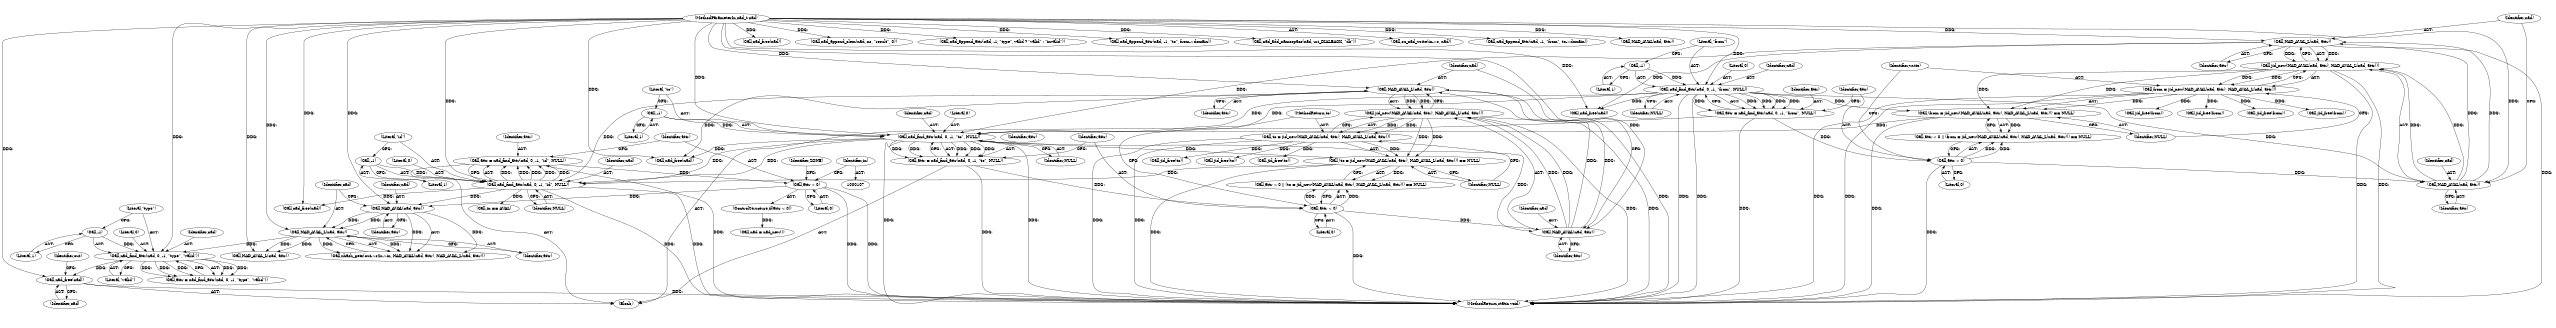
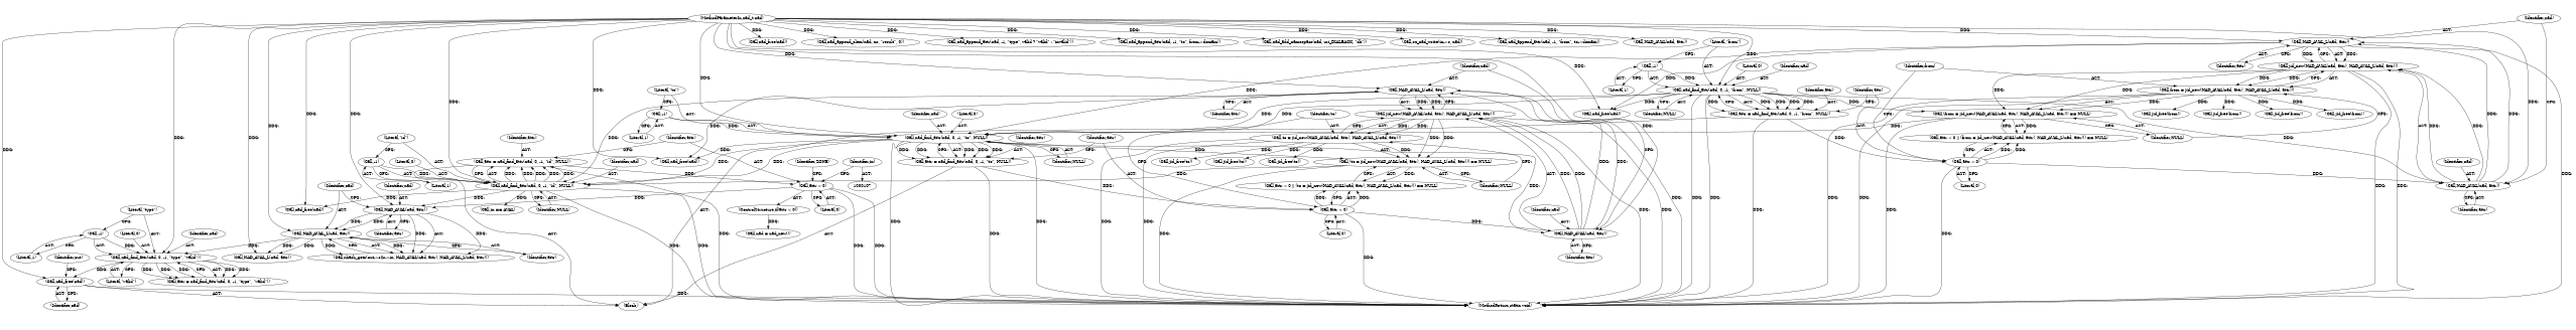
  digraph {
    n1 [label="(Call,nad_free(nad))"]
    n2 [label="(Block,)"]
    n3 [label="(MethodReturn,static void)"]
    n4 [label="(Identifier,nad)"]
    n5 [label="(Call,nad_find_attr(nad, 0, -1, \"type\", \"valid\"))"]
    n6 [label="(Call,attr = nad_find_attr(nad, 0, -1, \"type\", \"valid\"))"]
    n7 [label="(Literal,\"valid\")"]
    n8 [label="(Call,NAD_AVAL_L(nad, attr))"]
    n9 [label="(Identifier,attr)"]
    n10 [label="(Call,NAD_AVAL_L(nad, attr))"]
    n11 [label="(Call,xhash_getx(out->s2s->in, NAD_AVAL(nad, attr), NAD_AVAL_L(nad, attr)))"]
    n12 [label="(Call,NAD_AVAL(nad, attr))"]
    n13 [label="(Identifier,attr)"]
    n14 [label="(Call,nad_find_attr(nad, 0, -1, \"id\", NULL))"]
    n15 [label="(Call,attr = nad_find_attr(nad, 0, -1, \"id\", NULL))"]
    n16 [label="(Call,nad_free(nad))"]
    n17 [label="(Identifier,NULL)"]
    n18 [label="(Call,in == AVAL)"]
    n19 [label="(Call,attr < 0)"]
    n20 [label="(Call,NAD_AVAL_L(nad, attr))"]
    n21 [label="(Call,jid_new(NAD_AVAL(nad, attr), NAD_AVAL_L(nad, attr)))"]
    n22 [label="(Call,nad_free(nad))"]
    n23 [label="(Identifier,attr)"]
    n24 [label="(Call,(to = jid_new(NAD_AVAL(nad, attr), NAD_AVAL_L(nad, attr))) == NULL)"]
    n25 [label="(Call,to = jid_new(NAD_AVAL(nad, attr), NAD_AVAL_L(nad, attr)))"]
    n26 [label="(Call,NAD_AVAL(nad, attr))"]
    n27 [label="(Identifier,attr)"]
    n28 [label="(Call,nad_find_attr(nad, 0, -1, \"to\", NULL))"]
    n29 [label="(Call,attr = nad_find_attr(nad, 0, -1, \"to\", NULL))"]
    n30 [label="(Identifier,NULL)"]
    n31 [label="(Call,attr < 0)"]
    n32 [label="(Call,attr < 0 || (to = jid_new(NAD_AVAL(nad, attr), NAD_AVAL_L(nad, attr))) == NULL)"]
    n33 [label="(Identifier,NULL)"]
    n34 [label="(Call,NAD_AVAL_L(nad, attr))"]
    n35 [label="(Call,jid_new(NAD_AVAL(nad, attr), NAD_AVAL_L(nad, attr)))"]
    n36 [label="(Call,nad_free(nad))"]
    n37 [label="(Identifier,attr)"]
    n38 [label="(Call,(from = jid_new(NAD_AVAL(nad, attr), NAD_AVAL_L(nad, attr))) == NULL)"]
    n39 [label="(Call,from = jid_new(NAD_AVAL(nad, attr), NAD_AVAL_L(nad, attr)))"]
    n40 [label="(Call,NAD_AVAL(nad, attr))"]
    n41 [label="(Identifier,attr)"]
    n42 [label="(Call,nad_find_attr(nad, 0, -1, \"from\", NULL))"]
    n43 [label="(Call,attr = nad_find_attr(nad, 0, -1, \"from\", NULL))"]
    n44 [label="(Identifier,NULL)"]
    n45 [label="(Call,attr < 0)"]
    n46 [label="(Call,attr < 0 || (from = jid_new(NAD_AVAL(nad, attr), NAD_AVAL_L(nad, attr))) == NULL)"]
    n47 [label="(Identifier,NULL)"]
    n48 [label="(MethodParameterIn,nad_t nad)"]
    n49 [label="(Call,nad_free(nad))"]
    n50 [label="(Call,nad_append_elem(nad, ns, \"result\", 0))"]
    n51 [label="(Call,nad_append_attr(nad, -1, \"type\", valid ? \"valid\" : \"invalid\"))"]
    n52 [label="(Call,nad_append_attr(nad, -1, \"to\", from->domain))"]
    n53 [label="(Call,nad_add_namespace(nad, uri_DIALBACK, \"db\"))"]
    n54 [label="(Call,sx_nad_write(in->s, nad))"]
    n55 [label="(Call,nad_append_attr(nad, -1, \"from\", to->domain))"]
    n56 [label="(Call,NAD_AVAL(nad, attr))"]
    n57 [label="(Call,nad = nad_new())"]
    n58 [label="(Call,-1)"]
    n59 [label="(Literal,1)"]
    n60 [label="(Literal,0)"]
    n61 [label="(Call,-1)"]
    n62 [label="(Literal,1)"]
    n63 [label="(Call,jid_free(from))"]
    n64 [label="(Call,jid_free(from))"]
    n65 [label="(Call,jid_free(from))"]
    n66 [label="(Call,jid_free(from))"]
    n67 [label="(Literal,0)"]
    n68 [label="(Call,-1)"]
    n69 [label="(Literal,1)"]
    n70 [label="(Call,jid_free(to))"]
    n71 [label="(Call,jid_free(to))"]
    n72 [label="(Call,jid_free(to))"]
    n73 [label="(ControlStructure,if(attr < 0))"]
    n74 [label="(Literal,0)"]
    n75 [label="(Call,-1)"]
    n76 [label="(Literal,1)"]
    n77 [label="(Identifier,attr)"]
    n78 [label="(Identifier,nad)"]
    n79 [label="(Identifier,attr)"]
    n80 [label="(Identifier,nad)"]
    n81 [label="(Literal,\"id\")"]
    n82 [label="(Literal,\"to\")"]
    n83 [label="(Identifier,nad)"]
    n84 [label="(Literal,0)"]
    n85 [label="(Identifier,attr)"]
    n86 [label="(Identifier,nad)"]
    n87 [label="(Identifier,nad)"]
    n88 [label="(Identifier,out)"]
    n89 [label="(Identifier,ZONE)"]
    n90 [label="(Identifier,nad)"]
    n91 [label="(Identifier,attr)"]
    n92 [label="(Literal,0)"]
    n93 [label="(Identifier,attr)"]
    n94 [label="(Literal,0)"]
    n95 [label="(Identifier,nad)"]
    n96 [label="(Literal,0)"]
    n97 [label="(Identifier,in)"]
    1000107
    n99 [label="(Literal,\"from\")"]
    n100 [label="(Identifier,nad)"]
    n101 [label="(Identifier,nad)"]
    n102 [label="(Literal,\"type\")"]
    n103 [label="(Identifier,nad)"]
-   n104 [label="(MethodReturn,to)"]
+   n104 [label="(Identifier,to)"]
    n105 [label="(Identifier,attr)"]
-   n106 [label="(Identifier,write)"]
+   n106 [label="(Identifier,from)"]
    n1 -> n2 [label="AST: "]
    n1 -> n3 [label="DDG: "]
    n1 -> n4 [label="CFG: "]
    n4 -> n1 [label="AST: "]
    n5 -> n1 [label="DDG: "]
    n5 -> n6 [label="AST: "]
    n5 -> n6 [label="DDG: "]
    n5 -> n6 [label="DDG: "]
    n5 -> n6 [label="DDG: "]
    n5 -> n6 [label="DDG: "]
    n5 -> n6 [label="DDG: "]
    n5 -> n7 [label="CFG: "]
    n6 -> n5 [label="CFG: "]
    n7 -> n5 [label="AST: "]
    n8 -> n5 [label="DDG: "]
    n8 -> n9 [label="CFG: "]
    n8 -> n10 [label="DDG: "]
    n8 -> n10 [label="DDG: "]
    n8 -> n11 [label="AST: "]
    n8 -> n11 [label="DDG: "]
    n8 -> n11 [label="DDG: "]
    n9 -> n8 [label="AST: "]
    n11 -> n8 [label="CFG: "]
    n12 -> n8 [label="DDG: "]
    n12 -> n8 [label="DDG: "]
    n12 -> n11 [label="AST: "]
    n12 -> n11 [label="DDG: "]
    n12 -> n11 [label="DDG: "]
    n12 -> n13 [label="CFG: "]
    n13 -> n12 [label="AST: "]
    n14 -> n3 [label="DDG: "]
    n14 -> n3 [label="DDG: "]
    n14 -> n12 [label="DDG: "]
    n14 -> n15 [label="AST: "]
    n14 -> n15 [label="DDG: "]
    n14 -> n15 [label="DDG: "]
    n14 -> n15 [label="DDG: "]
    n14 -> n15 [label="DDG: "]
    n14 -> n15 [label="DDG: "]
    n14 -> n16 [label="DDG: "]
    n14 -> n17 [label="CFG: "]
    n14 -> n18 [label="DDG: "]
    n15 -> n2 [label="AST: "]
    n15 -> n3 [label="DDG: "]
    n15 -> n14 [label="CFG: "]
    n15 -> n19 [label="DDG: "]
    n17 -> n14 [label="AST: "]
    n19 -> n3 [label="DDG: "]
    n19 -> n3 [label="DDG: "]
    n19 -> n12 [label="DDG: "]
    n19 -> n73 [label="AST: "]
    n19 -> n74 [label="CFG: "]
    n20 -> n3 [label="DDG: "]
    n20 -> n14 [label="DDG: "]
    n20 -> n21 [label="AST: "]
    n20 -> n21 [label="DDG: "]
    n20 -> n21 [label="DDG: "]
    n20 -> n22 [label="DDG: "]
    n20 -> n23 [label="CFG: "]
    n21 -> n3 [label="DDG: "]
    n21 -> n3 [label="DDG: "]
    n21 -> n20 [label="CFG: "]
    n21 -> n24 [label="DDG: "]
    n21 -> n24 [label="DDG: "]
    n21 -> n25 [label="AST: "]
    n21 -> n25 [label="DDG: "]
    n21 -> n25 [label="DDG: "]
    n23 -> n20 [label="AST: "]
    n24 -> n3 [label="DDG: "]
    n24 -> n14 [label="DDG: "]
    n24 -> n32 [label="AST: "]
    n24 -> n32 [label="DDG: "]
    n24 -> n33 [label="CFG: "]
    n25 -> n3 [label="DDG: "]
    n25 -> n3 [label="DDG: "]
    n25 -> n21 [label="CFG: "]
    n25 -> n24 [label="AST: "]
    n25 -> n24 [label="DDG: "]
    n25 -> n70 [label="DDG: "]
    n25 -> n71 [label="DDG: "]
    n25 -> n72 [label="DDG: "]
    n26 -> n20 [label="DDG: "]
    n26 -> n20 [label="DDG: "]
    n26 -> n21 [label="AST: "]
    n26 -> n21 [label="DDG: "]
    n26 -> n21 [label="DDG: "]
    n26 -> n27 [label="CFG: "]
    n27 -> n26 [label="AST: "]
    n28 -> n3 [label="DDG: "]
    n28 -> n3 [label="DDG: "]
    n28 -> n14 [label="DDG: "]
    n28 -> n14 [label="DDG: "]
    n28 -> n22 [label="DDG: "]
    n28 -> n24 [label="DDG: "]
    n28 -> n26 [label="DDG: "]
    n28 -> n29 [label="AST: "]
    n28 -> n29 [label="DDG: "]
    n28 -> n29 [label="DDG: "]
    n28 -> n29 [label="DDG: "]
    n28 -> n29 [label="DDG: "]
    n28 -> n29 [label="DDG: "]
    n28 -> n30 [label="CFG: "]
    n29 -> n2 [label="AST: "]
    n29 -> n3 [label="DDG: "]
    n29 -> n28 [label="CFG: "]
    n29 -> n31 [label="DDG: "]
    n30 -> n28 [label="AST: "]
    n31 -> n3 [label="DDG: "]
    n31 -> n26 [label="DDG: "]
    n31 -> n32 [label="AST: "]
    n31 -> n32 [label="DDG: "]
    n31 -> n32 [label="DDG: "]
    n31 -> n67 [label="CFG: "]
    n32 -> n24 [label="CFG: "]
    n32 -> n31 [label="CFG: "]
    n33 -> n24 [label="AST: "]
    n33 -> n25 [label="CFG: "]
    n34 -> n3 [label="DDG: "]
    n34 -> n28 [label="DDG: "]
    n34 -> n35 [label="AST: "]
    n34 -> n35 [label="DDG: "]
    n34 -> n35 [label="DDG: "]
    n34 -> n36 [label="DDG: "]
    n34 -> n37 [label="CFG: "]
    n35 -> n3 [label="DDG: "]
    n35 -> n3 [label="DDG: "]
    n35 -> n34 [label="CFG: "]
    n35 -> n38 [label="DDG: "]
    n35 -> n38 [label="DDG: "]
    n35 -> n39 [label="AST: "]
    n35 -> n39 [label="DDG: "]
    n35 -> n39 [label="DDG: "]
    n37 -> n34 [label="AST: "]
    n38 -> n3 [label="DDG: "]
    n38 -> n28 [label="DDG: "]
    n38 -> n46 [label="AST: "]
    n38 -> n46 [label="DDG: "]
    n38 -> n47 [label="CFG: "]
    n39 -> n3 [label="DDG: "]
    n39 -> n3 [label="DDG: "]
    n39 -> n35 [label="CFG: "]
    n39 -> n38 [label="AST: "]
    n39 -> n38 [label="DDG: "]
    n39 -> n63 [label="DDG: "]
    n39 -> n64 [label="DDG: "]
    n39 -> n65 [label="DDG: "]
    n39 -> n66 [label="DDG: "]
    n40 -> n34 [label="DDG: "]
    n40 -> n34 [label="DDG: "]
    n40 -> n35 [label="AST: "]
    n40 -> n35 [label="DDG: "]
    n40 -> n35 [label="DDG: "]
    n40 -> n41 [label="CFG: "]
    n41 -> n40 [label="AST: "]
    n42 -> n3 [label="DDG: "]
    n42 -> n3 [label="DDG: "]
    n42 -> n28 [label="DDG: "]
    n42 -> n28 [label="DDG: "]
    n42 -> n36 [label="DDG: "]
    n42 -> n38 [label="DDG: "]
    n42 -> n40 [label="DDG: "]
    n42 -> n43 [label="AST: "]
    n42 -> n43 [label="DDG: "]
    n42 -> n43 [label="DDG: "]
    n42 -> n43 [label="DDG: "]
    n42 -> n43 [label="DDG: "]
    n42 -> n43 [label="DDG: "]
    n42 -> n44 [label="CFG: "]
    n43 -> n2 [label="AST: "]
    n43 -> n3 [label="DDG: "]
    n43 -> n42 [label="CFG: "]
    n43 -> n45 [label="DDG: "]
    n44 -> n42 [label="AST: "]
    n45 -> n3 [label="DDG: "]
    n45 -> n40 [label="DDG: "]
    n45 -> n46 [label="AST: "]
    n45 -> n46 [label="DDG: "]
    n45 -> n46 [label="DDG: "]
    n45 -> n60 [label="CFG: "]
    n46 -> n38 [label="CFG: "]
    n46 -> n45 [label="CFG: "]
    n47 -> n38 [label="AST: "]
    n47 -> n39 [label="CFG: "]
    n48 -> n1 [label="DDG: "]
    n48 -> n5 [label="DDG: "]
    n48 -> n8 [label="DDG: "]
    n48 -> n10 [label="DDG: "]
    n48 -> n12 [label="DDG: "]
    n48 -> n14 [label="DDG: "]
    n48 -> n16 [label="DDG: "]
    n48 -> n20 [label="DDG: "]
    n48 -> n22 [label="DDG: "]
    n48 -> n26 [label="DDG: "]
    n48 -> n28 [label="DDG: "]
    n48 -> n34 [label="DDG: "]
    n48 -> n36 [label="DDG: "]
    n48 -> n40 [label="DDG: "]
    n48 -> n42 [label="DDG: "]
    n48 -> n49 [label="DDG: "]
    n48 -> n50 [label="DDG: "]
    n48 -> n51 [label="DDG: "]
    n48 -> n52 [label="DDG: "]
    n48 -> n53 [label="DDG: "]
-   n48 -> n54 [label="AST: "]
+   n48 -> n54 [label="DDG: "]
    n48 -> n55 [label="DDG: "]
    n48 -> n56 [label="DDG: "]
    n58 -> n42 [label="AST: "]
    n58 -> n42 [label="DDG: "]
    n58 -> n59 [label="CFG: "]
    n59 -> n58 [label="AST: "]
    n60 -> n45 [label="AST: "]
    n61 -> n28 [label="AST: "]
    n61 -> n28 [label="DDG: "]
    n61 -> n62 [label="CFG: "]
    n62 -> n61 [label="AST: "]
    n67 -> n31 [label="AST: "]
    n68 -> n14 [label="AST: "]
    n68 -> n14 [label="DDG: "]
    n68 -> n69 [label="CFG: "]
    n69 -> n68 [label="AST: "]
    n73 -> n57 [label="DDG: "]
    n74 -> n19 [label="AST: "]
    n75 -> n5 [label="AST: "]
    n75 -> n5 [label="DDG: "]
    n75 -> n76 [label="CFG: "]
    n76 -> n75 [label="AST: "]
    n77 -> n15 [label="CFG: "]
    n77 -> n19 [label="AST: "]
    n78 -> n12 [label="AST: "]
    n79 -> n15 [label="AST: "]
    n80 -> n26 [label="AST: "]
    n81 -> n14 [label="AST: "]
    n81 -> n68 [label="CFG: "]
    n82 -> n28 [label="AST: "]
    n82 -> n61 [label="CFG: "]
    n83 -> n20 [label="AST: "]
    n83 -> n26 [label="CFG: "]
    n84 -> n28 [label="AST: "]
    n85 -> n29 [label="CFG: "]
    n85 -> n31 [label="AST: "]
    n86 -> n14 [label="AST: "]
    n87 -> n28 [label="AST: "]
    n88 -> n1 [label="CFG: "]
    n89 -> n19 [label="CFG: "]
    n90 -> n42 [label="AST: "]
    n91 -> n43 [label="CFG: "]
    n91 -> n45 [label="AST: "]
    n92 -> n14 [label="AST: "]
    n93 -> n43 [label="AST: "]
    n94 -> n42 [label="AST: "]
    n95 -> n34 [label="AST: "]
    n95 -> n40 [label="CFG: "]
    n96 -> n5 [label="AST: "]
    n97 -> n19 [label="CFG: "]
    n97 -> 1000107 [label="AST: "]
    n99 -> n42 [label="AST: "]
    n99 -> n58 [label="CFG: "]
    n100 -> n40 [label="AST: "]
    n101 -> n8 [label="AST: "]
    n101 -> n12 [label="CFG: "]
    n102 -> n5 [label="AST: "]
    n102 -> n75 [label="CFG: "]
    n103 -> n5 [label="AST: "]
    n104 -> n25 [label="AST: "]
    n104 -> n31 [label="CFG: "]
    n105 -> n29 [label="AST: "]
    n106 -> n39 [label="AST: "]
    n106 -> n45 [label="CFG: "]
  }
